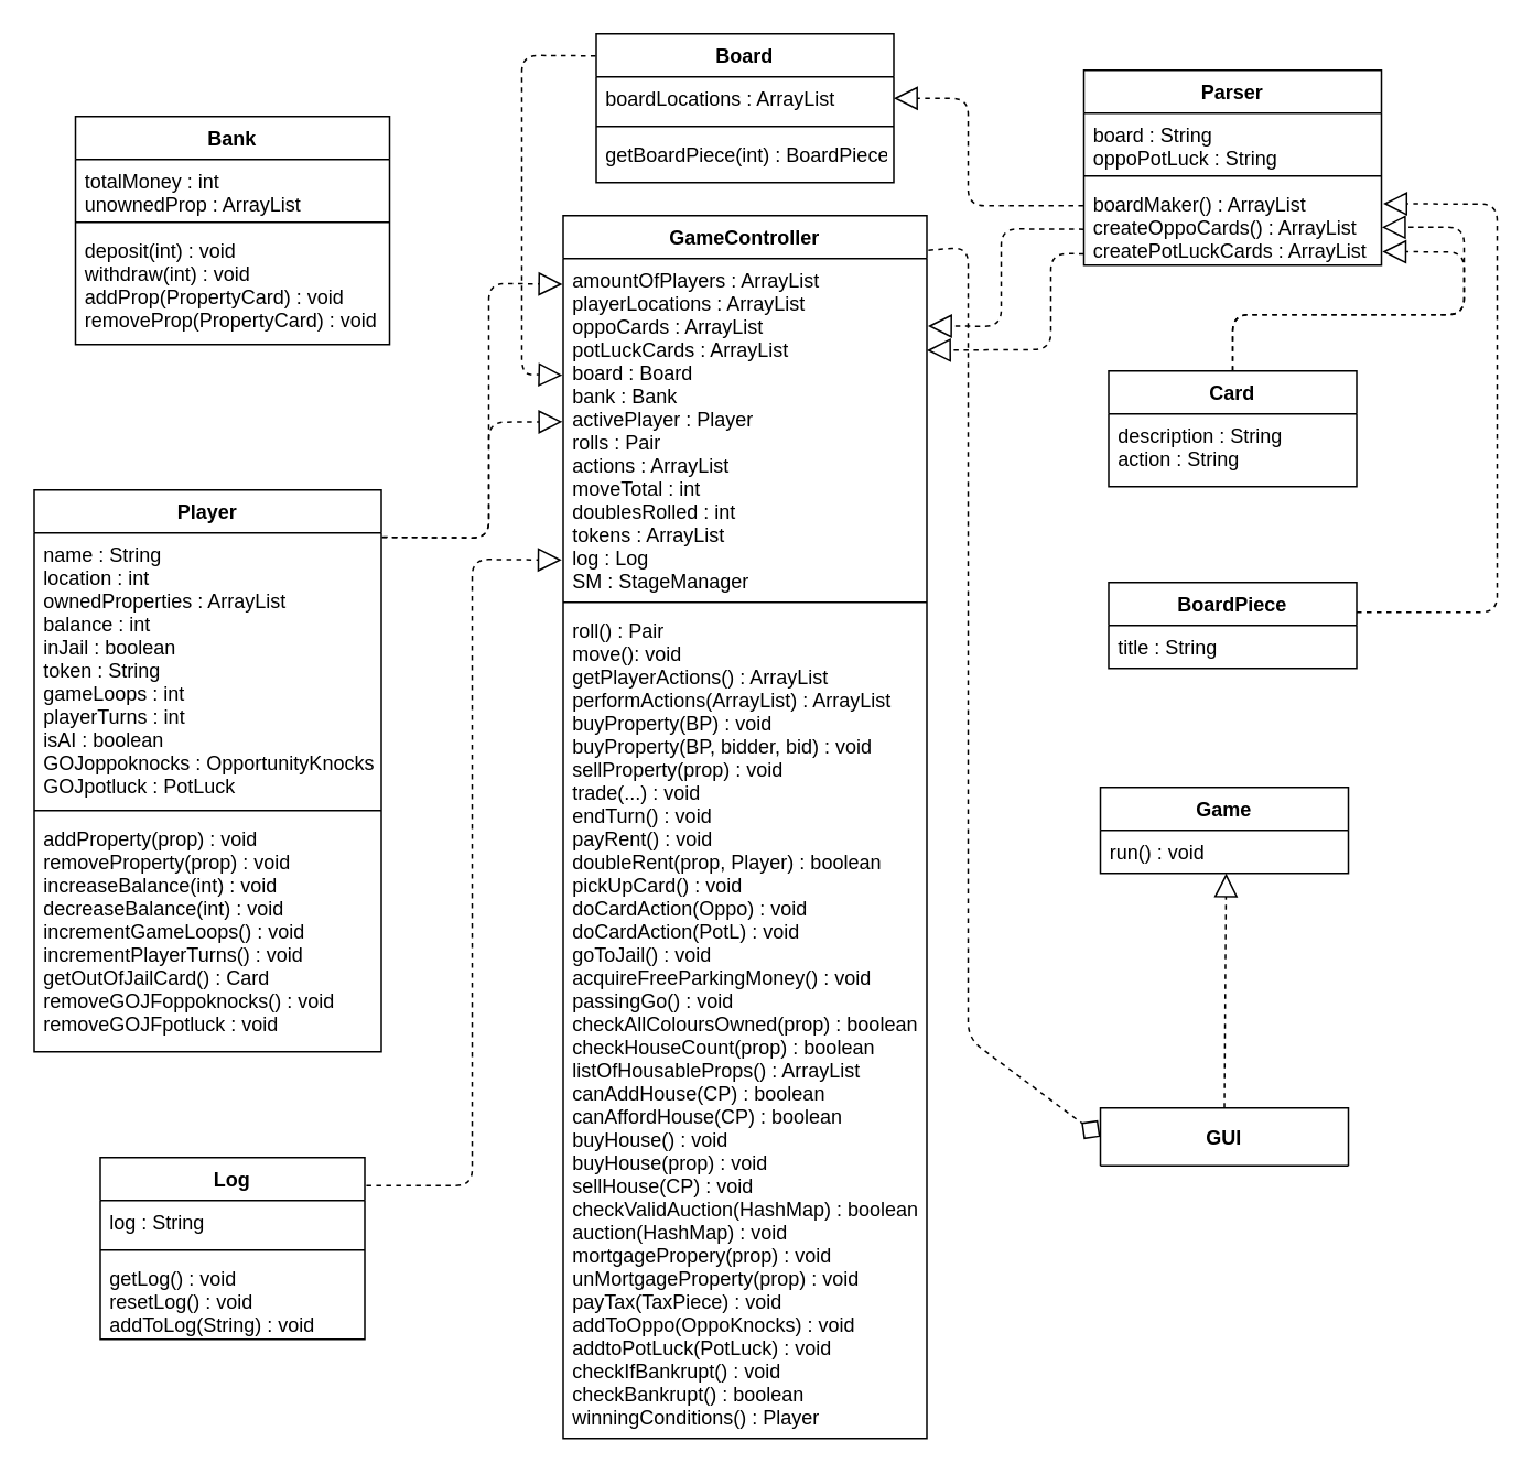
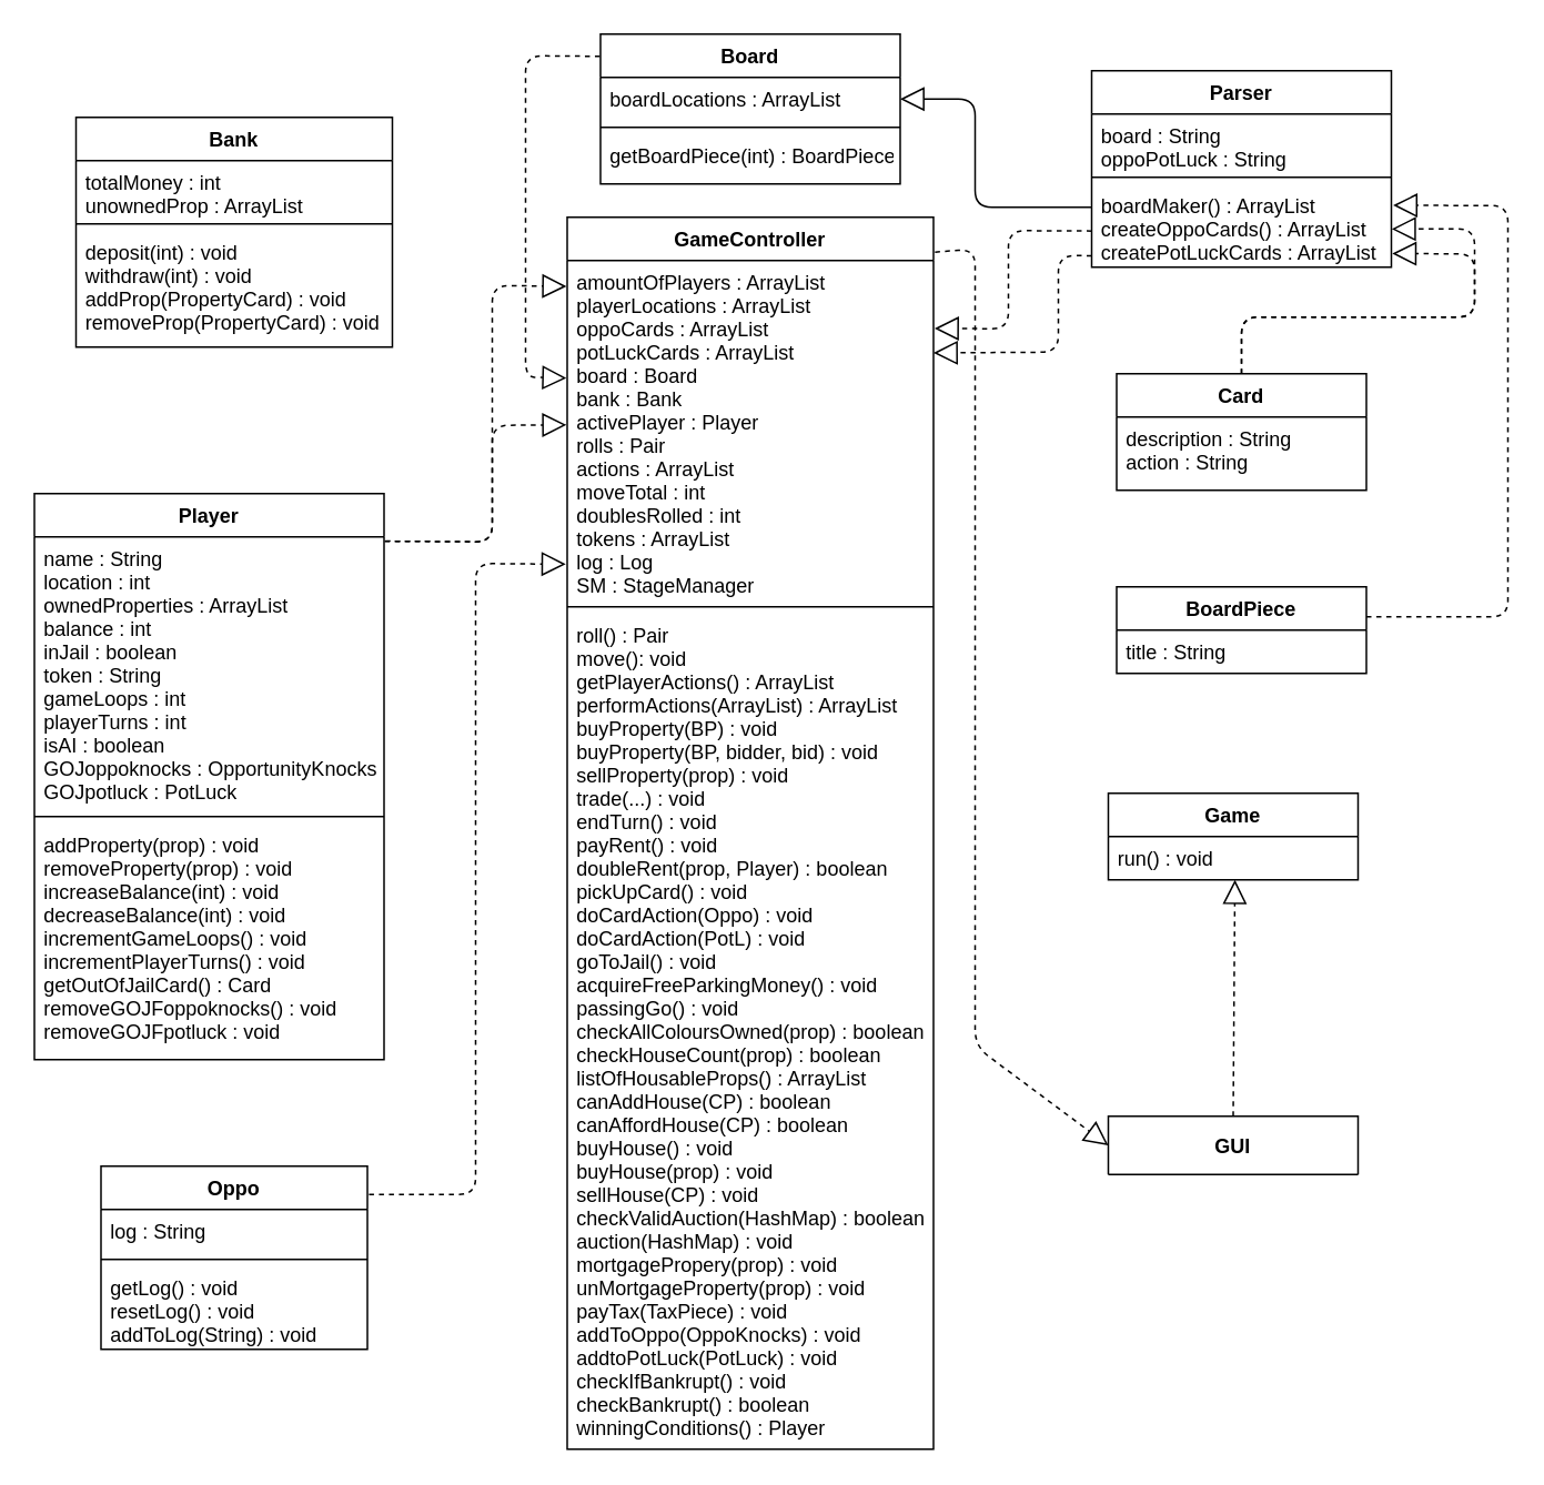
  <mxCell id="0" />
  <mxCell id="1" parent="0" />
  <mxCell id="2" value="Parser" style="swimlane;fontStyle=1;align=center;verticalAlign=top;childLayout=stackLayout;horizontal=1;startSize=26;horizontalStack=0;resizeParent=1;resizeParentMax=0;resizeLast=0;collapsible=1;marginBottom=0;" parent="1" vertex="1"><mxGeometry x="655" y="42" width="180" height="118" as="geometry" /></mxCell>
  <mxCell id="3" value="board : String&#10;oppoPotLuck : String" style="text;strokeColor=none;fillColor=none;align=left;verticalAlign=top;spacingLeft=4;spacingRight=4;overflow=hidden;rotatable=0;points=[[0,0.5],[1,0.5]];portConstraint=eastwest;" parent="2" vertex="1"><mxGeometry y="26" width="180" height="34" as="geometry" /></mxCell>
  <mxCell id="4" value="" style="line;strokeWidth=1;fillColor=none;align=left;verticalAlign=middle;spacingTop=-1;spacingLeft=3;spacingRight=3;rotatable=0;labelPosition=right;points=[];portConstraint=eastwest;" parent="2" vertex="1"><mxGeometry y="60" width="180" height="8" as="geometry" /></mxCell>
  <mxCell id="5" value="boardMaker() : ArrayList&#10;createOppoCards() : ArrayList&#10;createPotLuckCards : ArrayList" style="text;strokeColor=none;fillColor=none;align=left;verticalAlign=top;spacingLeft=4;spacingRight=4;overflow=hidden;rotatable=0;points=[[0,0.5],[1,0.5]];portConstraint=eastwest;" parent="2" vertex="1"><mxGeometry y="68" width="180" height="50" as="geometry" /></mxCell>
  <mxCell id="6" value="Card" style="swimlane;fontStyle=1;align=center;verticalAlign=top;childLayout=stackLayout;horizontal=1;startSize=26;horizontalStack=0;resizeParent=1;resizeParentMax=0;resizeLast=0;collapsible=1;marginBottom=0;" parent="1" vertex="1"><mxGeometry x="670" y="224" width="150" height="70" as="geometry" /></mxCell>
  <mxCell id="7" value="description : String&#10;action : String" style="text;strokeColor=none;fillColor=none;align=left;verticalAlign=top;spacingLeft=4;spacingRight=4;overflow=hidden;rotatable=0;points=[[0,0.5],[1,0.5]];portConstraint=eastwest;" parent="6" vertex="1"><mxGeometry y="26" width="150" height="44" as="geometry" /></mxCell>
  <mxCell id="8" value="" style="endArrow=block;html=1;endFill=0;endSize=12;dashed=1;entryX=1.006;entryY=0.257;entryDx=0;entryDy=0;entryPerimeter=0;" parent="1" target="5" edge="1"><mxGeometry width="50" height="50" relative="1" as="geometry"><mxPoint x="820" y="370" as="sourcePoint" /><mxPoint x="905" y="150" as="targetPoint" /><Array as="points"><mxPoint x="905" y="370" /><mxPoint x="905" y="123" /></Array></mxGeometry></mxCell>
  <mxCell id="9" value="" style="endArrow=block;html=1;endFill=0;endSize=12;dashed=1;exitX=0.5;exitY=0;exitDx=0;exitDy=0;entryX=1.001;entryY=0.541;entryDx=0;entryDy=0;entryPerimeter=0;" parent="1" source="6" target="5" edge="1"><mxGeometry width="50" height="50" relative="1" as="geometry"><mxPoint x="695" y="270" as="sourcePoint" /><mxPoint x="835" y="131" as="targetPoint" /><Array as="points"><mxPoint x="745" y="190" /><mxPoint x="885" y="190" /><mxPoint x="885" y="137" /></Array></mxGeometry></mxCell>
  <mxCell id="10" value="" style="endArrow=block;html=1;endFill=0;endSize=12;dashed=1;exitX=0.5;exitY=0;exitDx=0;exitDy=0;entryX=1.003;entryY=0.837;entryDx=0;entryDy=0;entryPerimeter=0;" parent="1" target="5" edge="1"><mxGeometry width="50" height="50" relative="1" as="geometry"><mxPoint x="745" y="224" as="sourcePoint" /><mxPoint x="836" y="145" as="targetPoint" /><Array as="points"><mxPoint x="745" y="190" /><mxPoint x="885" y="190" /><mxPoint x="885" y="152" /></Array></mxGeometry></mxCell>
- <mxCell id="11" value="" style="endArrow=block;html=1;endFill=0;endSize=12;dashed=1;exitX=-0.002;exitY=0.28;exitDx=0;exitDy=0;exitPerimeter=0;entryX=1;entryY=0.5;entryDx=0;entryDy=0;" parent="1" source="5" target="24" edge="1"><mxGeometry width="50" height="50" relative="1" as="geometry"><mxPoint x="595" y="580" as="sourcePoint" /><mxPoint x="535" y="70" as="targetPoint" /><Array as="points"><mxPoint x="585" y="124" /><mxPoint x="585" y="59" /></Array></mxGeometry></mxCell>
+ <mxCell id="11" value="" style="endArrow=block;html=1;endFill=0;endSize=12;dashed=0;exitX=-0.002;exitY=0.28;exitDx=0;exitDy=0;exitPerimeter=0;entryX=1;entryY=0.5;entryDx=0;entryDy=0;" parent="1" source="5" target="24" edge="1"><mxGeometry width="50" height="50" relative="1" as="geometry"><mxPoint x="595" y="580" as="sourcePoint" /><mxPoint x="535" y="70" as="targetPoint" /><Array as="points"><mxPoint x="585" y="124" /><mxPoint x="585" y="59" /></Array></mxGeometry></mxCell>
  <mxCell id="12" value="" style="endArrow=block;html=1;dashed=1;endFill=0;endSize=12;exitX=-0.002;exitY=0.148;exitDx=0;exitDy=0;exitPerimeter=0;entryX=-0.002;entryY=0.346;entryDx=0;entryDy=0;entryPerimeter=0;" parent="1" source="23" target="29" edge="1"><mxGeometry width="50" height="50" relative="1" as="geometry"><mxPoint x="345" y="50" as="sourcePoint" /><mxPoint x="305" y="230" as="targetPoint" /><Array as="points"><mxPoint x="315" y="33" /><mxPoint x="315" y="226" /></Array></mxGeometry></mxCell>
  <mxCell id="13" value="Bank" style="swimlane;fontStyle=1;align=center;verticalAlign=top;childLayout=stackLayout;horizontal=1;startSize=26;horizontalStack=0;resizeParent=1;resizeParentMax=0;resizeLast=0;collapsible=1;marginBottom=0;" parent="1" vertex="1"><mxGeometry x="45" y="70" width="190" height="138" as="geometry" /></mxCell>
  <mxCell id="14" value="totalMoney : int&#10;unownedProp : ArrayList" style="text;strokeColor=none;fillColor=none;align=left;verticalAlign=top;spacingLeft=4;spacingRight=4;overflow=hidden;rotatable=0;points=[[0,0.5],[1,0.5]];portConstraint=eastwest;" parent="13" vertex="1"><mxGeometry y="26" width="190" height="34" as="geometry" /></mxCell>
  <mxCell id="15" value="" style="line;strokeWidth=1;fillColor=none;align=left;verticalAlign=middle;spacingTop=-1;spacingLeft=3;spacingRight=3;rotatable=0;labelPosition=right;points=[];portConstraint=eastwest;" parent="13" vertex="1"><mxGeometry y="60" width="190" height="8" as="geometry" /></mxCell>
  <mxCell id="16" value="deposit(int) : void&#10;withdraw(int) : void&#10;addProp(PropertyCard) : void&#10;removeProp(PropertyCard) : void" style="text;strokeColor=none;fillColor=none;align=left;verticalAlign=top;spacingLeft=4;spacingRight=4;overflow=hidden;rotatable=0;points=[[0,0.5],[1,0.5]];portConstraint=eastwest;" parent="13" vertex="1"><mxGeometry y="68" width="190" height="70" as="geometry" /></mxCell>
  <mxCell id="17" value="" style="endArrow=block;html=1;dashed=1;endSize=12;endFill=0;entryX=1;entryY=0.272;entryDx=0;entryDy=0;entryPerimeter=0;exitX=0;exitY=0.862;exitDx=0;exitDy=0;exitPerimeter=0;" parent="1" source="5" target="29" edge="1"><mxGeometry width="50" height="50" relative="1" as="geometry"><mxPoint x="560" y="250" as="sourcePoint" /><mxPoint x="560" y="220" as="targetPoint" /><Array as="points"><mxPoint x="635" y="153" /><mxPoint x="635" y="211" /></Array></mxGeometry></mxCell>
  <mxCell id="18" value="" style="endArrow=block;html=1;dashed=1;endSize=12;endFill=0;exitX=1.004;exitY=0.084;exitDx=0;exitDy=0;exitPerimeter=0;entryX=-0.002;entryY=0.076;entryDx=0;entryDy=0;entryPerimeter=0;" parent="1" source="41" target="29" edge="1"><mxGeometry width="50" height="50" relative="1" as="geometry"><mxPoint x="75" y="300" as="sourcePoint" /><mxPoint x="155" y="250" as="targetPoint" /><Array as="points"><mxPoint x="295" y="325" /><mxPoint x="295" y="171" /></Array></mxGeometry></mxCell>
  <mxCell id="19" value="" style="endArrow=block;html=1;dashed=1;endSize=12;endFill=0;exitX=1.002;exitY=0.103;exitDx=0;exitDy=0;exitPerimeter=0;entryX=-0.002;entryY=0.484;entryDx=0;entryDy=0;entryPerimeter=0;" parent="1" target="29" edge="1"><mxGeometry width="50" height="50" relative="1" as="geometry"><mxPoint x="230.36" y="324.6" as="sourcePoint" /><mxPoint x="345" y="260" as="targetPoint" /><Array as="points"><mxPoint x="295" y="325" /><mxPoint x="295" y="255" /></Array></mxGeometry></mxCell>
  <mxCell id="20" value="" style="endArrow=block;html=1;dashed=1;endSize=12;endFill=0;exitX=0;exitY=0.565;exitDx=0;exitDy=0;exitPerimeter=0;entryX=1.003;entryY=0.2;entryDx=0;entryDy=0;entryPerimeter=0;" parent="1" source="5" target="29" edge="1"><mxGeometry width="50" height="50" relative="1" as="geometry"><mxPoint x="645" y="130" as="sourcePoint" /><mxPoint x="575" y="200" as="targetPoint" /><Array as="points"><mxPoint x="605" y="138" /><mxPoint x="605" y="197" /></Array></mxGeometry></mxCell>
  <mxCell id="21" value="BoardPiece" style="swimlane;fontStyle=1;align=center;verticalAlign=top;childLayout=stackLayout;horizontal=1;startSize=26;horizontalStack=0;resizeParent=1;resizeParentMax=0;resizeLast=0;collapsible=1;marginBottom=0;" parent="1" vertex="1"><mxGeometry x="670" y="352" width="150" height="52" as="geometry" /></mxCell>
  <mxCell id="22" value="title : String" style="text;strokeColor=none;fillColor=none;align=left;verticalAlign=top;spacingLeft=4;spacingRight=4;overflow=hidden;rotatable=0;points=[[0,0.5],[1,0.5]];portConstraint=eastwest;" parent="21" vertex="1"><mxGeometry y="26" width="150" height="26" as="geometry" /></mxCell>
  <mxCell id="23" value="Board" style="swimlane;fontStyle=1;align=center;verticalAlign=top;childLayout=stackLayout;horizontal=1;startSize=26;horizontalStack=0;resizeParent=1;resizeParentMax=0;resizeLast=0;collapsible=1;marginBottom=0;" parent="1" vertex="1"><mxGeometry x="360" y="20" width="180" height="90" as="geometry" /></mxCell>
  <mxCell id="24" value="boardLocations : ArrayList" style="text;strokeColor=none;fillColor=none;align=left;verticalAlign=top;spacingLeft=4;spacingRight=4;overflow=hidden;rotatable=0;points=[[0,0.5],[1,0.5]];portConstraint=eastwest;" parent="23" vertex="1"><mxGeometry y="26" width="180" height="26" as="geometry" /></mxCell>
  <mxCell id="25" value="" style="line;strokeWidth=1;fillColor=none;align=left;verticalAlign=middle;spacingTop=-1;spacingLeft=3;spacingRight=3;rotatable=0;labelPosition=right;points=[];portConstraint=eastwest;" parent="23" vertex="1"><mxGeometry y="52" width="180" height="8" as="geometry" /></mxCell>
  <mxCell id="26" value="getBoardPiece(int) : BoardPiece" style="text;strokeColor=none;fillColor=none;align=left;verticalAlign=top;spacingLeft=4;spacingRight=4;overflow=hidden;rotatable=0;points=[[0,0.5],[1,0.5]];portConstraint=eastwest;" parent="23" vertex="1"><mxGeometry y="60" width="180" height="30" as="geometry" /></mxCell>
- <mxCell id="27" value="" style="endArrow=diamond;html=1;endFill=0;endSize=12;dashed=1;entryX=0;entryY=0.5;entryDx=0;entryDy=0;exitX=0.977;exitY=0.029;exitDx=0;exitDy=0;exitPerimeter=0;" parent="1" source="28" target="34" edge="1"><mxGeometry width="50" height="50" relative="1" as="geometry"><mxPoint x="575" y="160" as="sourcePoint" /><mxPoint x="846.08" y="124.85" as="targetPoint" /><Array as="points"><mxPoint x="585" y="149" /><mxPoint x="585" y="628" /></Array></mxGeometry></mxCell>
+ <mxCell id="27" value="" style="endArrow=block;html=1;endFill=0;endSize=12;dashed=1;entryX=0;entryY=0.5;entryDx=0;entryDy=0;exitX=0.977;exitY=0.029;exitDx=0;exitDy=0;exitPerimeter=0;" parent="1" source="28" target="34" edge="1"><mxGeometry width="50" height="50" relative="1" as="geometry"><mxPoint x="575" y="160" as="sourcePoint" /><mxPoint x="846.08" y="124.85" as="targetPoint" /><Array as="points"><mxPoint x="585" y="149" /><mxPoint x="585" y="628" /></Array></mxGeometry></mxCell>
  <mxCell id="28" value="GameController" style="swimlane;fontStyle=1;align=center;verticalAlign=top;childLayout=stackLayout;horizontal=1;startSize=26;horizontalStack=0;resizeParent=1;resizeParentMax=0;resizeLast=0;collapsible=1;marginBottom=0;" parent="1" vertex="1"><mxGeometry x="340" y="130" width="220" height="740" as="geometry" /></mxCell>
  <mxCell id="29" value="amountOfPlayers : ArrayList&#10;playerLocations : ArrayList&#10;oppoCards : ArrayList&#10;potLuckCards : ArrayList&#10;board : Board&#10;bank : Bank&#10;activePlayer : Player&#10;rolls : Pair&#10;actions : ArrayList&#10;moveTotal : int&#10;doublesRolled : int&#10;tokens : ArrayList&#10;log : Log&#10;SM : StageManager" style="text;strokeColor=none;fillColor=none;align=left;verticalAlign=top;spacingLeft=4;spacingRight=4;overflow=hidden;rotatable=0;points=[[0,0.5],[1,0.5]];portConstraint=eastwest;" parent="28" vertex="1"><mxGeometry y="26" width="220" height="204" as="geometry" /></mxCell>
  <mxCell id="30" value="" style="line;strokeWidth=1;fillColor=none;align=left;verticalAlign=middle;spacingTop=-1;spacingLeft=3;spacingRight=3;rotatable=0;labelPosition=right;points=[];portConstraint=eastwest;" parent="28" vertex="1"><mxGeometry y="230" width="220" height="8" as="geometry" /></mxCell>
  <mxCell id="31" value="roll() : Pair&#10;move(): void&#10;getPlayerActions() : ArrayList&#10;performActions(ArrayList) : ArrayList&#10;buyProperty(BP) : void&#10;buyProperty(BP, bidder, bid) : void&#10;sellProperty(prop) : void&#10;trade(...) : void&#10;endTurn() : void&#10;payRent() : void&#10;doubleRent(prop, Player) : boolean&#10;pickUpCard() : void&#10;doCardAction(Oppo) : void&#10;doCardAction(PotL) : void&#10;goToJail() : void&#10;acquireFreeParkingMoney() : void&#10;passingGo() : void&#10;checkAllColoursOwned(prop) : boolean&#10;checkHouseCount(prop) : boolean&#10;listOfHousableProps() : ArrayList&#10;canAddHouse(CP) : boolean&#10;canAffordHouse(CP) : boolean&#10;buyHouse() : void&#10;buyHouse(prop) : void&#10;sellHouse(CP) : void&#10;checkValidAuction(HashMap) : boolean&#10;auction(HashMap) : void&#10;mortgagePropery(prop) : void&#10;unMortgageProperty(prop) : void&#10;payTax(TaxPiece) : void&#10;addToOppo(OppoKnocks) : void&#10;addtoPotLuck(PotLuck) : void&#10;checkIfBankrupt() : void&#10;checkBankrupt() : boolean&#10;winningConditions() : Player" style="text;strokeColor=none;fillColor=none;align=left;verticalAlign=top;spacingLeft=4;spacingRight=4;overflow=hidden;rotatable=0;points=[[0,0.5],[1,0.5]];portConstraint=eastwest;" parent="28" vertex="1"><mxGeometry y="238" width="220" height="502" as="geometry" /></mxCell>
  <mxCell id="32" value="Game" style="swimlane;fontStyle=1;align=center;verticalAlign=top;childLayout=stackLayout;horizontal=1;startSize=26;horizontalStack=0;resizeParent=1;resizeParentMax=0;resizeLast=0;collapsible=1;marginBottom=0;" parent="1" vertex="1"><mxGeometry x="665" y="476" width="150" height="52" as="geometry" /></mxCell>
  <mxCell id="33" value="run() : void" style="text;strokeColor=none;fillColor=none;align=left;verticalAlign=top;spacingLeft=4;spacingRight=4;overflow=hidden;rotatable=0;points=[[0,0.5],[1,0.5]];portConstraint=eastwest;" parent="32" vertex="1"><mxGeometry y="26" width="150" height="26" as="geometry" /></mxCell>
  <mxCell id="34" value="GUI" style="swimlane;fontStyle=1;align=center;verticalAlign=middle;childLayout=stackLayout;horizontal=1;startSize=40;horizontalStack=0;resizeParent=1;resizeParentMax=0;resizeLast=0;collapsible=1;marginBottom=0;" parent="1" vertex="1"><mxGeometry x="665" y="670" width="150" height="35" as="geometry" /></mxCell>
  <mxCell id="35" value="" style="endArrow=block;html=1;endFill=0;endSize=12;dashed=1;exitX=1.006;exitY=0.155;exitDx=0;exitDy=0;exitPerimeter=0;entryX=-0.004;entryY=0.894;entryDx=0;entryDy=0;entryPerimeter=0;" parent="1" source="37" target="29" edge="1"><mxGeometry width="50" height="50" relative="1" as="geometry"><mxPoint x="220" y="638" as="sourcePoint" /><mxPoint x="740" y="645" as="targetPoint" /><Array as="points"><mxPoint x="285" y="717" /><mxPoint x="285" y="338" /></Array></mxGeometry></mxCell>
  <mxCell id="36" value="" style="endArrow=block;html=1;dashed=1;endSize=12;endFill=0;exitX=0.5;exitY=0;exitDx=0;exitDy=0;entryX=0.507;entryY=1;entryDx=0;entryDy=0;entryPerimeter=0;" parent="1" source="34" target="33" edge="1"><mxGeometry width="50" height="50" relative="1" as="geometry"><mxPoint x="665" y="155.1" as="sourcePoint" /><mxPoint x="755" y="560" as="targetPoint" /></mxGeometry></mxCell>
- <mxCell id="37" value="Log" style="swimlane;fontStyle=1;align=center;verticalAlign=top;childLayout=stackLayout;horizontal=1;startSize=26;horizontalStack=0;resizeParent=1;resizeParentMax=0;resizeLast=0;collapsible=1;marginBottom=0;" parent="1" vertex="1"><mxGeometry x="60" y="700" width="160" height="110" as="geometry" /></mxCell>
+ <mxCell id="37" value="Oppo" style="swimlane;fontStyle=1;align=center;verticalAlign=top;childLayout=stackLayout;horizontal=1;startSize=26;horizontalStack=0;resizeParent=1;resizeParentMax=0;resizeLast=0;collapsible=1;marginBottom=0;" parent="1" vertex="1"><mxGeometry x="60" y="700" width="160" height="110" as="geometry" /></mxCell>
  <mxCell id="38" value="log : String" style="text;strokeColor=none;fillColor=none;align=left;verticalAlign=top;spacingLeft=4;spacingRight=4;overflow=hidden;rotatable=0;points=[[0,0.5],[1,0.5]];portConstraint=eastwest;" parent="37" vertex="1"><mxGeometry y="26" width="160" height="26" as="geometry" /></mxCell>
  <mxCell id="39" value="" style="line;strokeWidth=1;fillColor=none;align=left;verticalAlign=middle;spacingTop=-1;spacingLeft=3;spacingRight=3;rotatable=0;labelPosition=right;points=[];portConstraint=eastwest;" parent="37" vertex="1"><mxGeometry y="52" width="160" height="8" as="geometry" /></mxCell>
  <mxCell id="40" value="getLog() : void&#10;resetLog() : void&#10;addToLog(String) : void" style="text;strokeColor=none;fillColor=none;align=left;verticalAlign=top;spacingLeft=4;spacingRight=4;overflow=hidden;rotatable=0;points=[[0,0.5],[1,0.5]];portConstraint=eastwest;" parent="37" vertex="1"><mxGeometry y="60" width="160" height="50" as="geometry" /></mxCell>
  <mxCell id="41" value="Player" style="swimlane;fontStyle=1;align=center;verticalAlign=top;childLayout=stackLayout;horizontal=1;startSize=26;horizontalStack=0;resizeParent=1;resizeParentMax=0;resizeLast=0;collapsible=1;marginBottom=0;" parent="1" vertex="1"><mxGeometry x="20" y="296" width="210" height="340" as="geometry" /></mxCell>
  <mxCell id="42" value="name : String&#10;location : int&#10;ownedProperties : ArrayList&#10;balance : int&#10;inJail : boolean&#10;token : String&#10;gameLoops : int&#10;playerTurns : int&#10;isAI : boolean&#10;GOJoppoknocks : OpportunityKnocks&#10;GOJpotluck : PotLuck" style="text;strokeColor=none;fillColor=none;align=left;verticalAlign=top;spacingLeft=4;spacingRight=4;overflow=hidden;rotatable=0;points=[[0,0.5],[1,0.5]];portConstraint=eastwest;" parent="41" vertex="1"><mxGeometry y="26" width="210" height="164" as="geometry" /></mxCell>
  <mxCell id="43" value="" style="line;strokeWidth=1;fillColor=none;align=left;verticalAlign=middle;spacingTop=-1;spacingLeft=3;spacingRight=3;rotatable=0;labelPosition=right;points=[];portConstraint=eastwest;" parent="41" vertex="1"><mxGeometry y="190" width="210" height="8" as="geometry" /></mxCell>
  <mxCell id="44" value="addProperty(prop) : void&#10;removeProperty(prop) : void&#10;increaseBalance(int) : void&#10;decreaseBalance(int) : void&#10;incrementGameLoops() : void&#10;incrementPlayerTurns() : void&#10;getOutOfJailCard() : Card&#10;removeGOJFoppoknocks() : void&#10;removeGOJFpotluck : void" style="text;strokeColor=none;fillColor=none;align=left;verticalAlign=top;spacingLeft=4;spacingRight=4;overflow=hidden;rotatable=0;points=[[0,0.5],[1,0.5]];portConstraint=eastwest;" parent="41" vertex="1"><mxGeometry y="198" width="210" height="142" as="geometry" /></mxCell>
